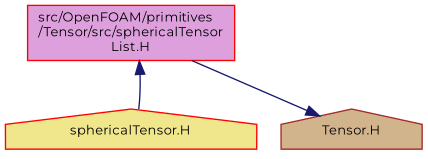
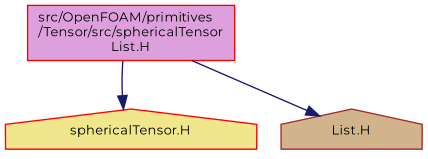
  digraph {
    fontname=Montserrat
    node [color=red fontname=Montserrat fontsize=10 shape=house style=filled]
    edge [color=midnightblue fontname=Montserrat fontsize=10 labelfontname=Helvetica labelfontsize=10 style=solid]
    n1 [fillcolor=plum fontcolor=black height=0.2 label="src/OpenFOAM/primitives\l/Tensor/src/sphericalTensor\lList.H" shape=box width=0.4]
    n2 [fillcolor=khaki height=0.2 label="sphericalTensor.H" width=0.4]
-   n3 [color=brown fillcolor=tan height=0.2 label="Tensor.H" width=0.4]
-   n2 -> n1
+   n3 [color=brown fillcolor=tan height=0.2 label="List.H" width=0.4]
+   n1 -> n2
    n1 -> n3
  }
